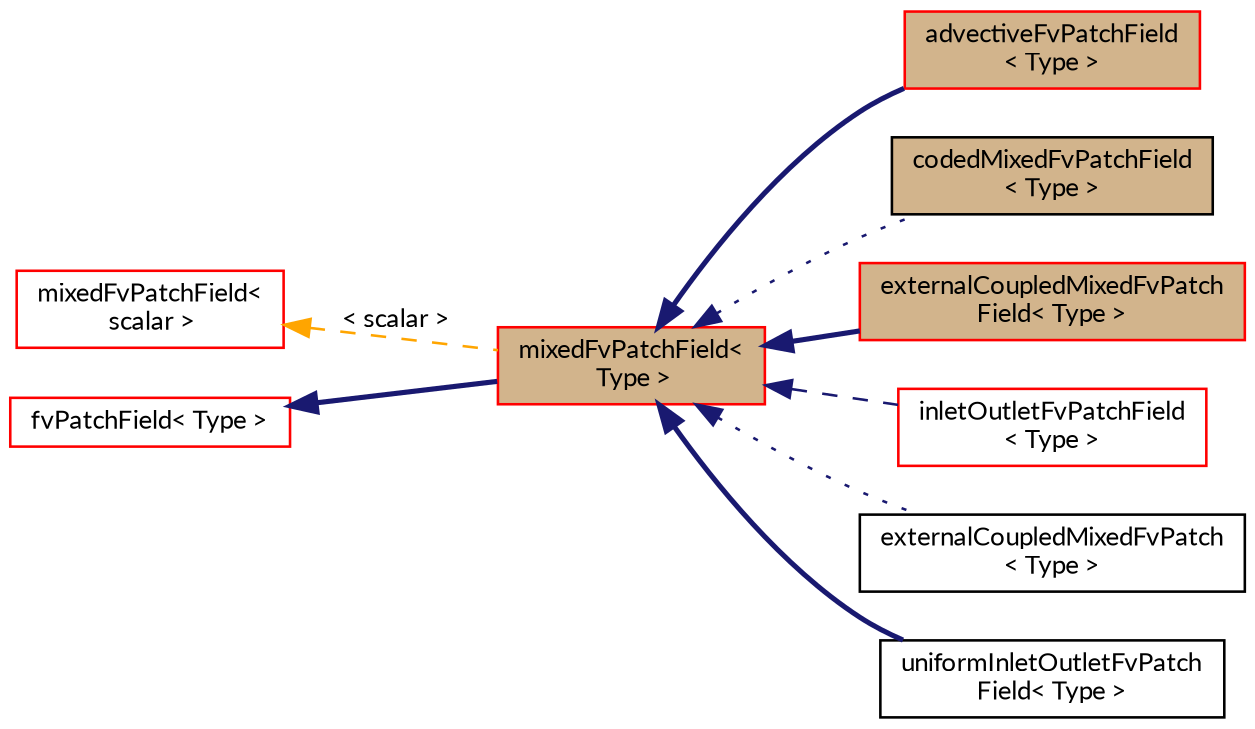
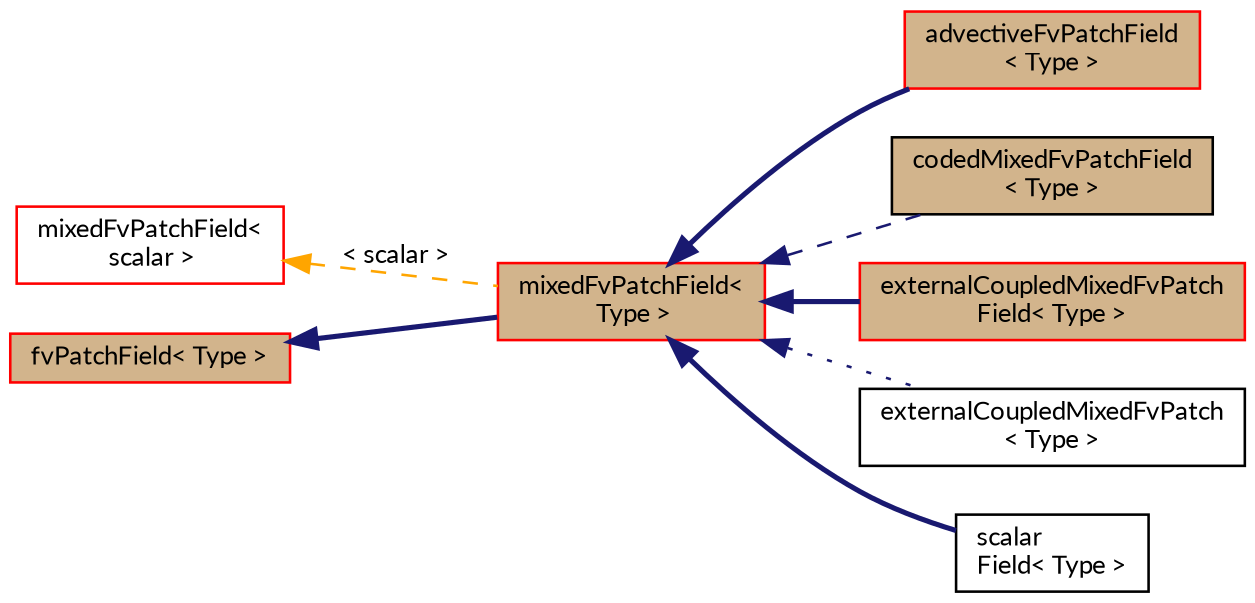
  digraph {
    fontname=Lato
    rankdir=LR
    node [color=red fillcolor=white fontname=Lato fontsize=10 shape=record style=filled]
    edge [color=midnightblue dir=back fontname=Lato fontsize=10 labelfontname=FreeSans labelfontsize=10 style=bold]
    n1 [fillcolor=tan fontcolor=black height=0.2 label="mixedFvPatchField\<\l Type \>" width=0.4]
    n2 [fillcolor=tan height=0.2 label="advectiveFvPatchField\l\< Type \>" width=0.4]
    n3 [color=black fillcolor=tan height=0.2 label="codedMixedFvPatchField\l\< Type \>" width=0.4]
    n4 [fillcolor=tan height=0.2 label="externalCoupledMixedFvPatch\lField\< Type \>" width=0.4]
-   n5 [height=0.2 label="inletOutletFvPatchField\l\< Type \>" width=0.4]
    n6 [color=black height=0.2 label="externalCoupledMixedFvPatch\l\< Type \>" width=0.4]
-   n7 [color=black height=0.2 label="uniformInletOutletFvPatch\lField\< Type \>" width=0.4]
+   n7 [color=black height=0.2 label="scalar\lField\< Type \>" width=0.4]
    n8 [height=0.2 label="mixedFvPatchField\<\l scalar \>" width=0.4]
-   n9 [height=0.2 label="fvPatchField\< Type \>" width=0.4]
+   n9 [fillcolor=tan height=0.2 label="fvPatchField\< Type \>" width=0.4]
    n1 -> n2
-   n1 -> n3 [style=dotted]
+   n1 -> n3 [style=dashed]
    n1 -> n4
-   n1 -> n5 [style=dashed]
    n1 -> n6 [style=dotted]
    n1 -> n7
    n8 -> n1 [color=orange label=" \< scalar \>" style=dashed]
    n9 -> n1
  }
